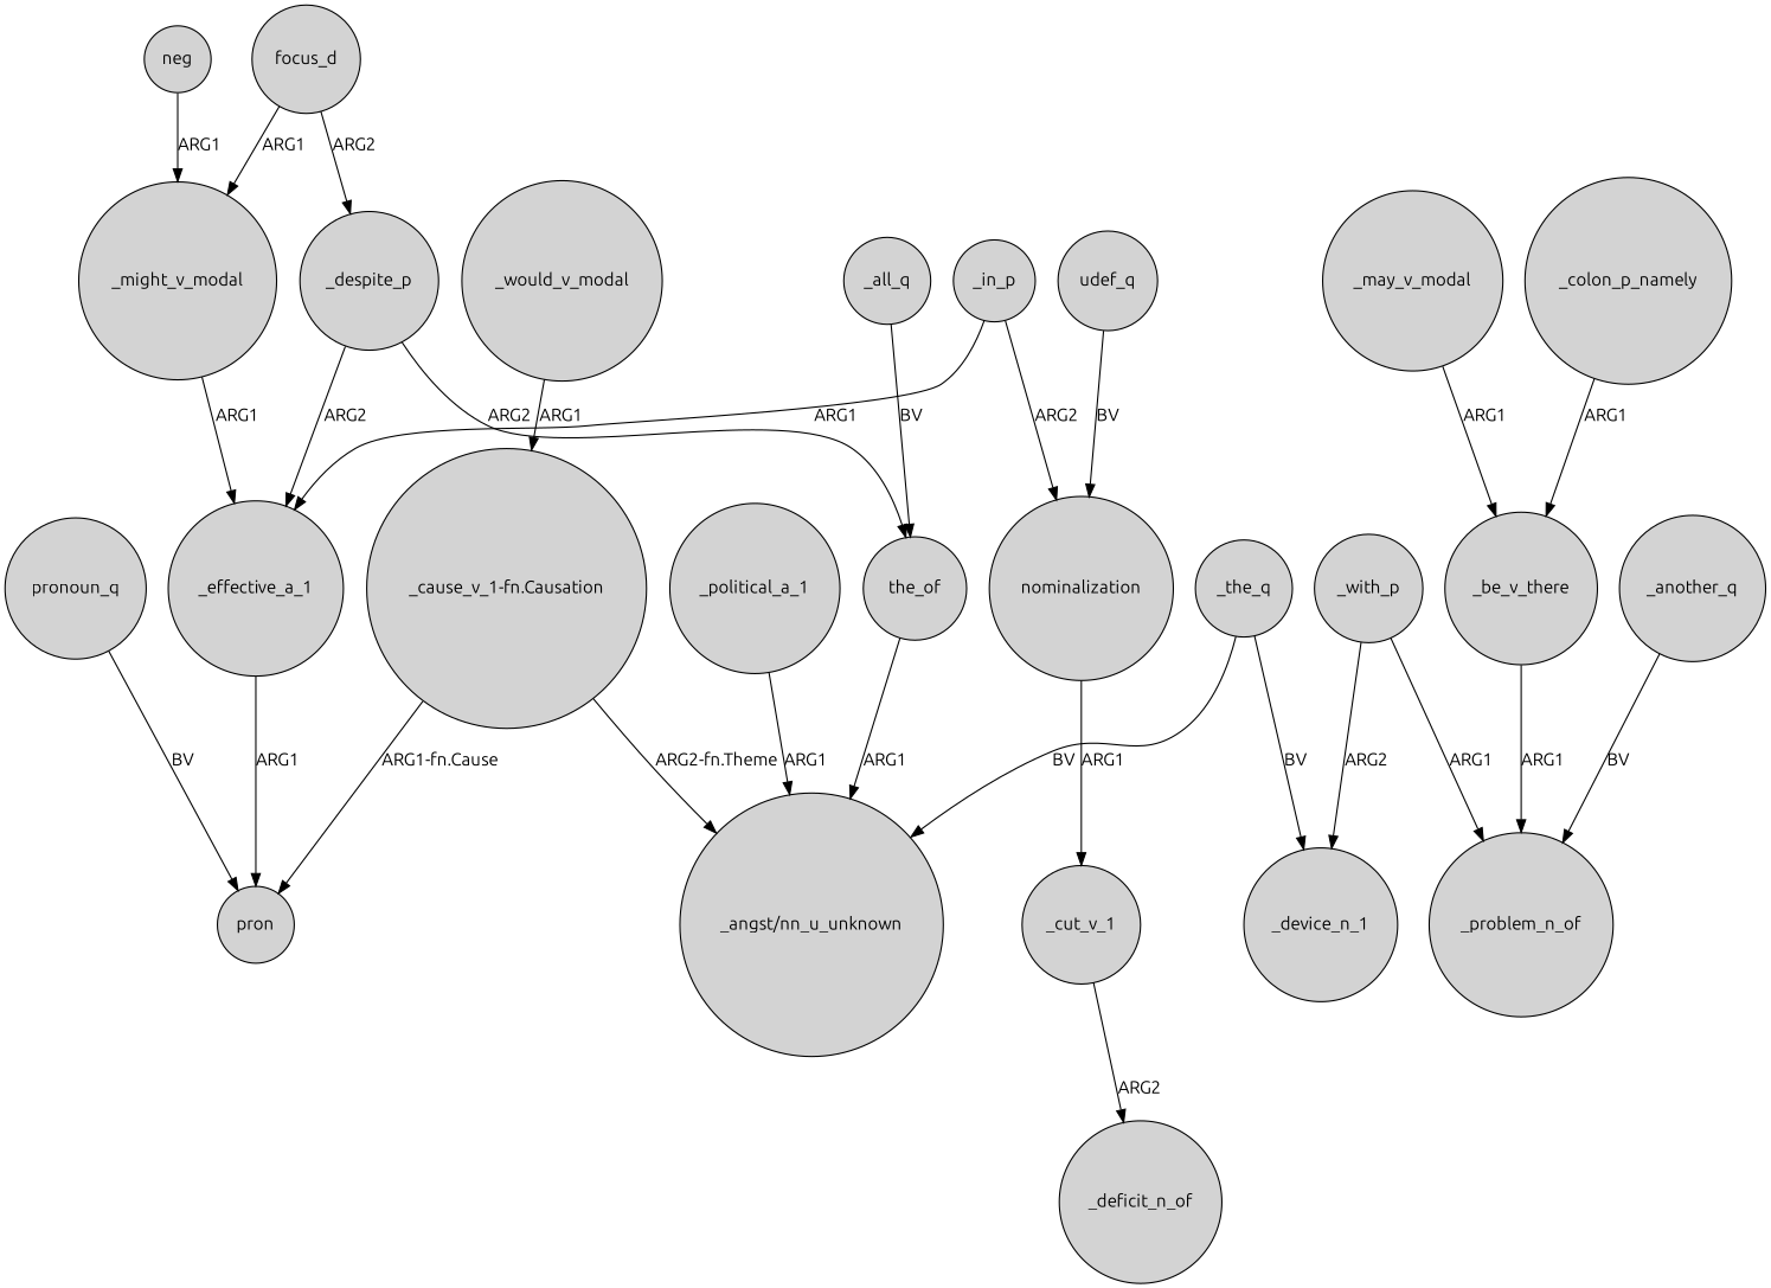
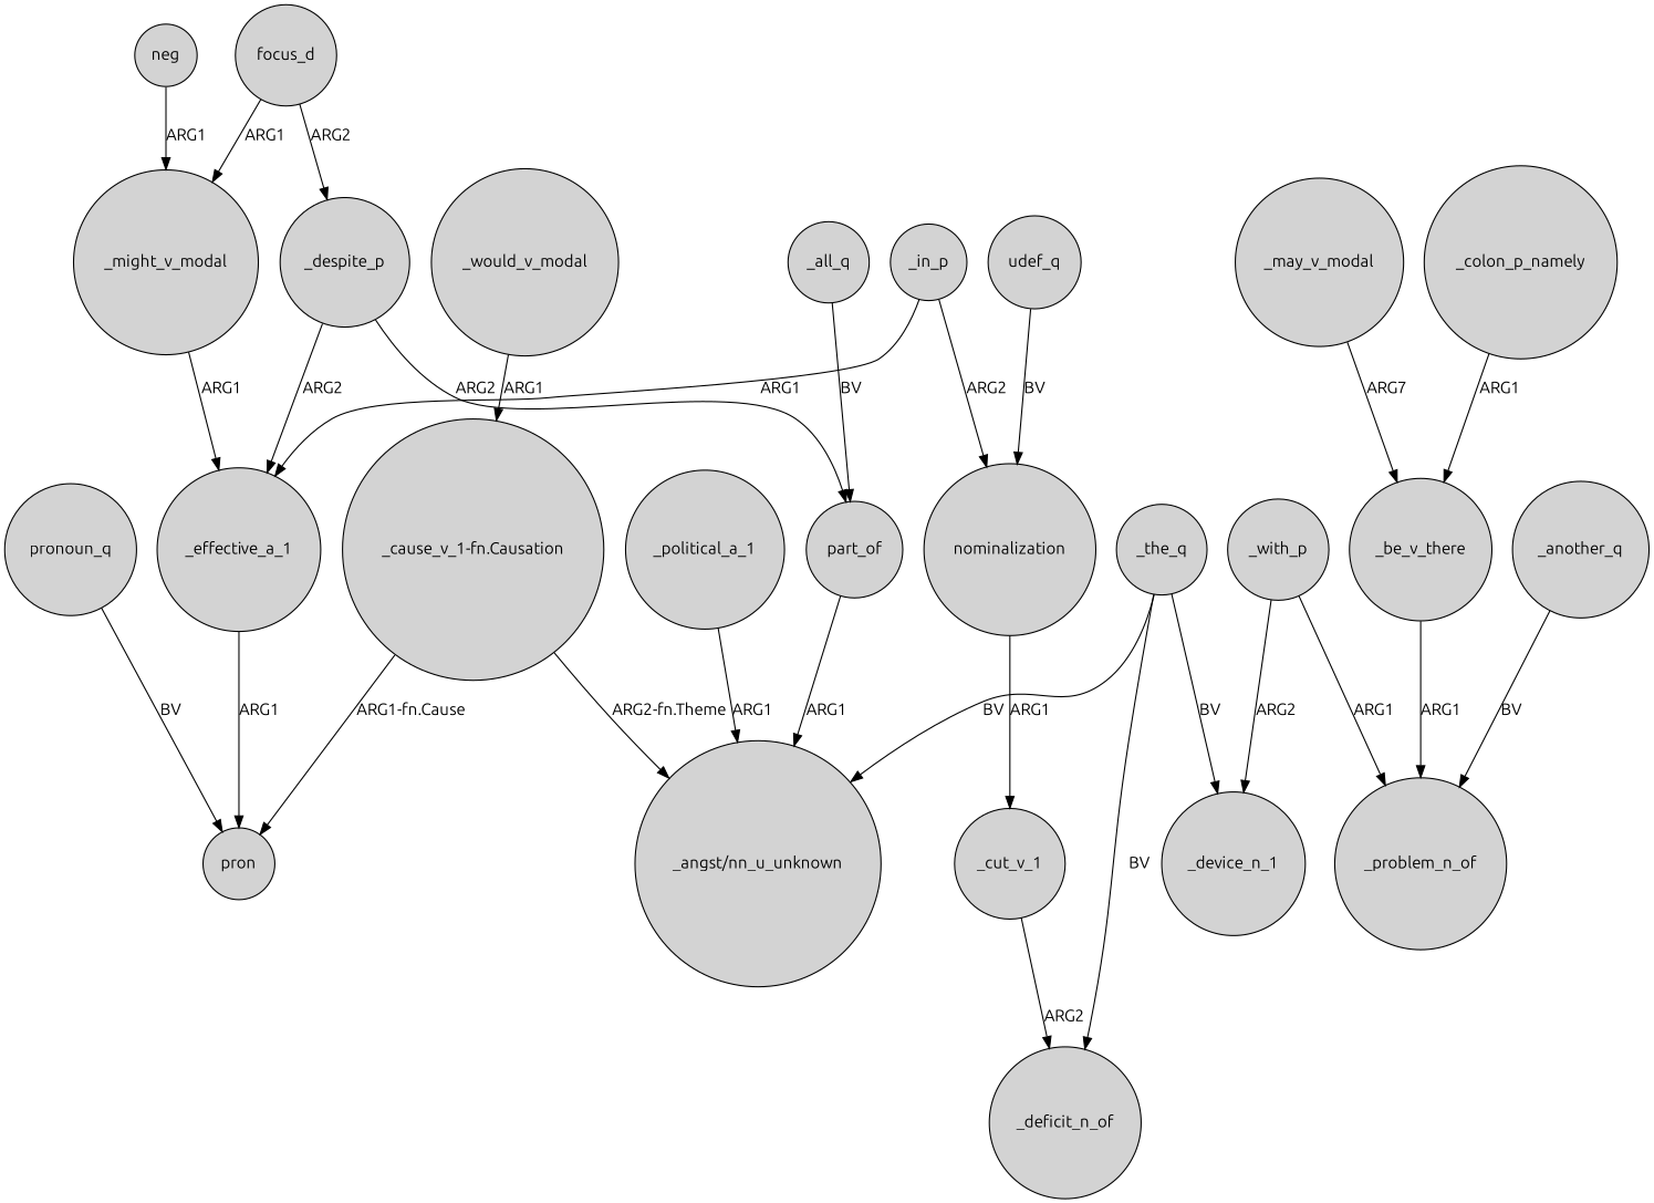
  digraph {
    fontname=Ubuntu
    node [fontname=Ubuntu shape=circle style=filled]
    edge [fontname=Ubuntu]
    _effective_a_1
    pron
    _all_q
-   part_of [label=the_of]
+   part_of
    "_angst/nn_u_unknown"
    _in_p
    nominalization
    _cut_v_1
    focus_d
    _despite_p
    _might_v_modal
    _deficit_n_of
    neg
    pronoun_q
    _with_p
    _device_n_1
    _problem_n_of
    _another_q
    _would_v_modal
    "_cause_v_1-fn.Causation"
    _may_v_modal
    _be_v_there
    _the_q
    udef_q
    _political_a_1
    _colon_p_namely
    _effective_a_1 -> pron [label=ARG1]
    _all_q -> part_of [label=BV]
    part_of -> "_angst/nn_u_unknown" [label=ARG1]
    _in_p -> _effective_a_1 [label=ARG1]
    _in_p -> nominalization [label=ARG2]
    nominalization -> _cut_v_1 [label=ARG1]
    _cut_v_1 -> _deficit_n_of [label=ARG2]
    focus_d -> _despite_p [label=ARG2]
    focus_d -> _might_v_modal [label=ARG1]
    _despite_p -> _effective_a_1 [label=ARG2]
    _despite_p -> part_of [label=ARG2]
    _might_v_modal -> _effective_a_1 [label=ARG1]
    neg -> _might_v_modal [label=ARG1]
    pronoun_q -> pron [label=BV]
    _with_p -> _device_n_1 [label=ARG2]
    _with_p -> _problem_n_of [label=ARG1]
    _another_q -> _problem_n_of [label=BV]
    _would_v_modal -> "_cause_v_1-fn.Causation" [label=ARG1]
    "_cause_v_1-fn.Causation" -> pron [label="ARG1-fn.Cause"]
    "_cause_v_1-fn.Causation" -> "_angst/nn_u_unknown" [label="ARG2-fn.Theme"]
-   _may_v_modal -> _be_v_there [label=ARG1]
+   _may_v_modal -> _be_v_there [label=ARG7]
    _be_v_there -> _problem_n_of [label=ARG1]
    _the_q -> "_angst/nn_u_unknown" [label=BV]
+   _the_q -> _deficit_n_of [label=BV]
    _the_q -> _device_n_1 [label=BV]
    udef_q -> nominalization [label=BV]
    _political_a_1 -> "_angst/nn_u_unknown" [label=ARG1]
    _colon_p_namely -> _be_v_there [label=ARG1]
  }
